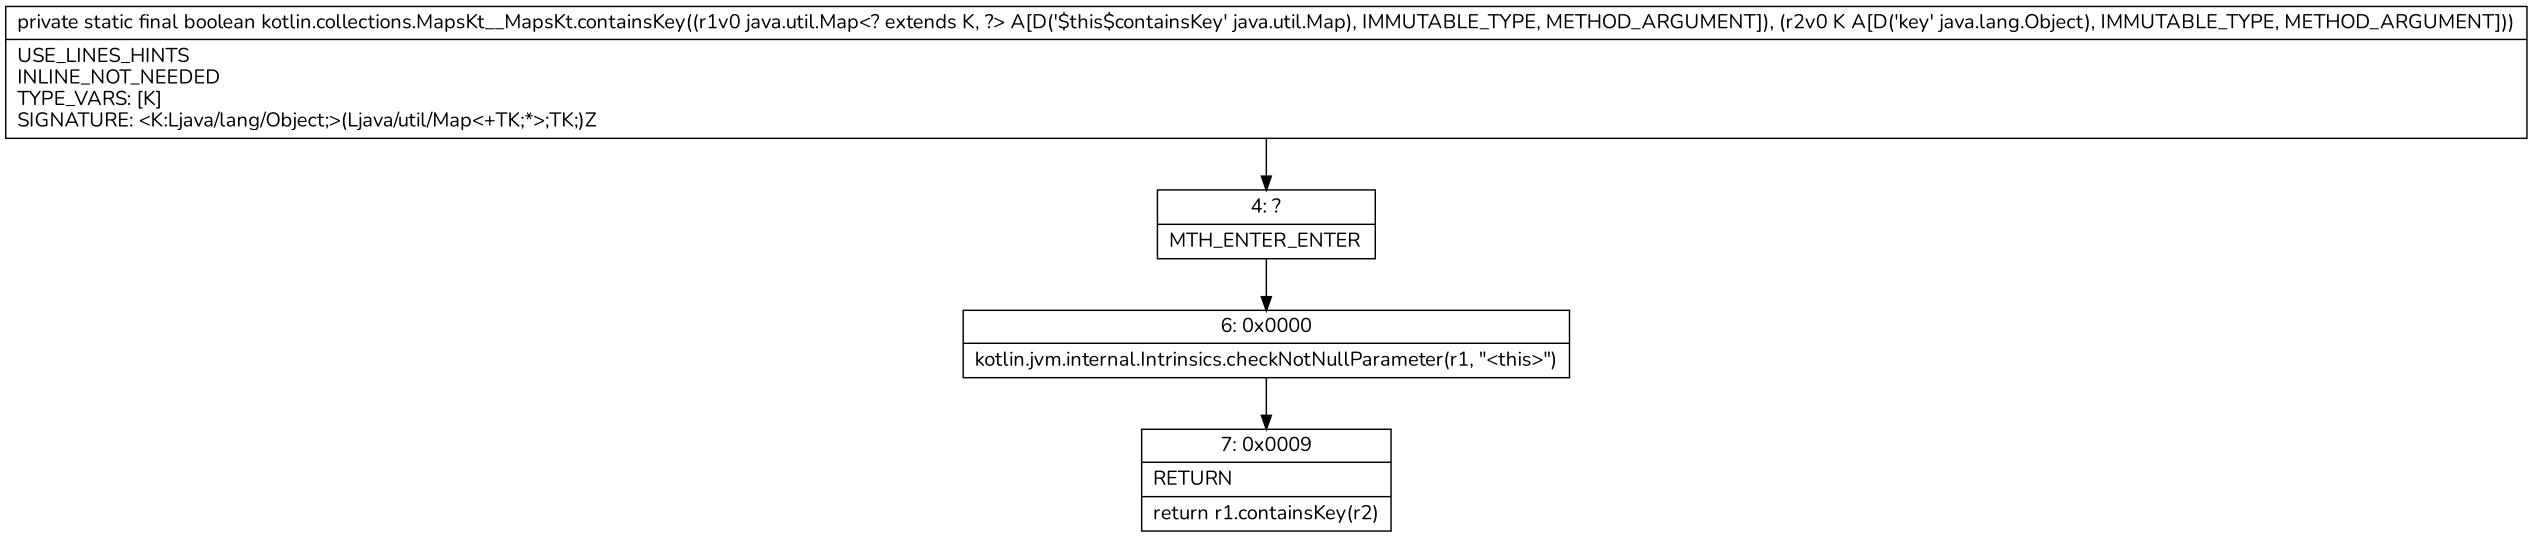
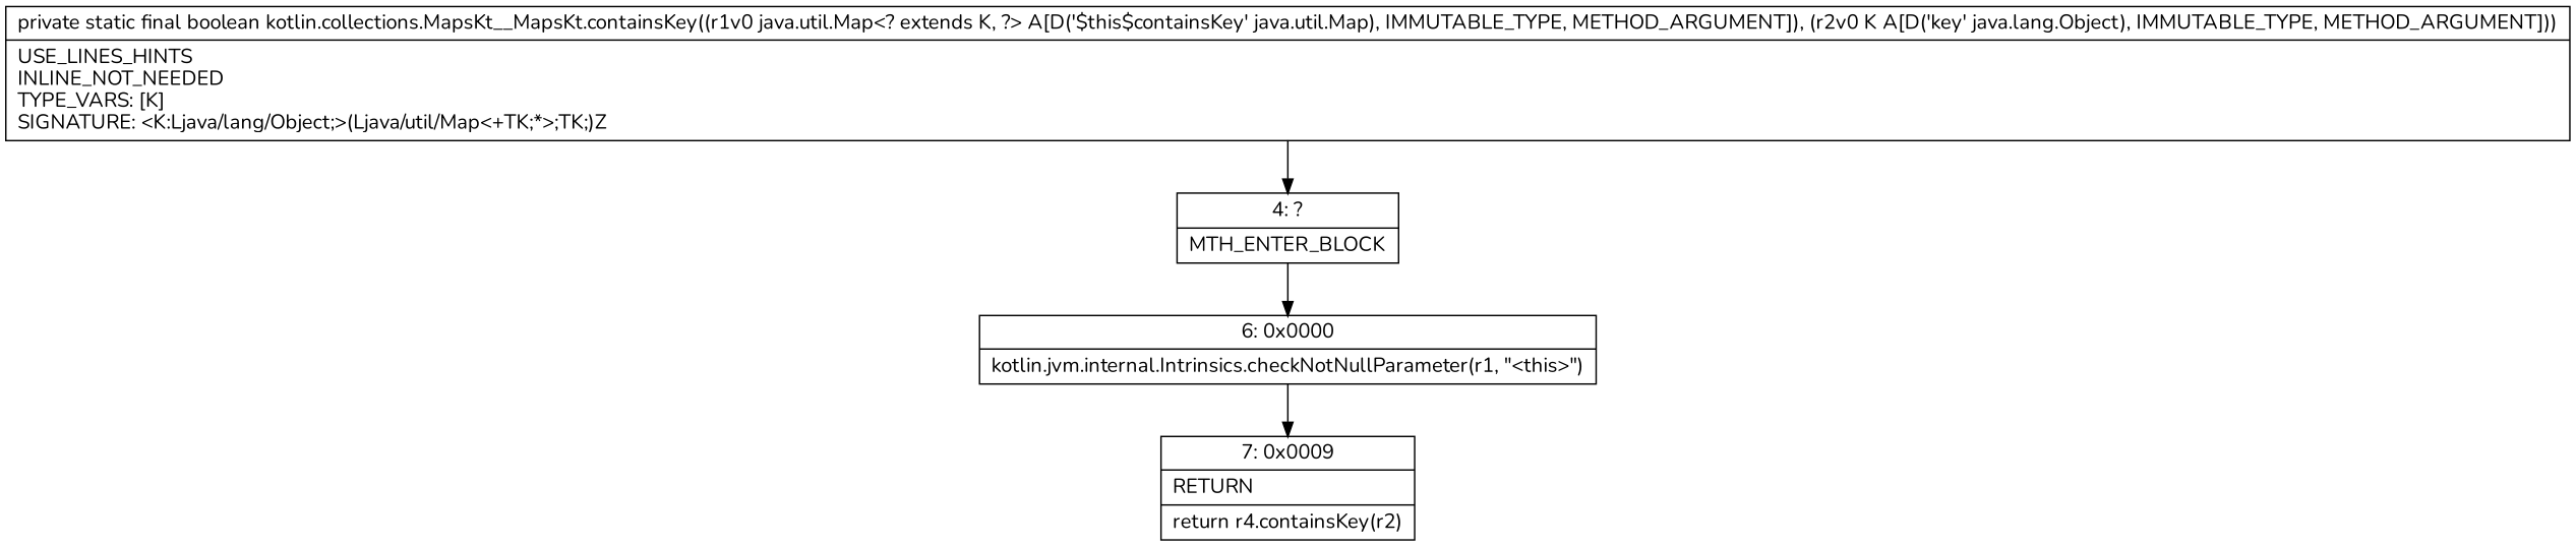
  digraph {
    fontname=Nunito
    node [fontname=Nunito shape=record]
    edge [fontname=Nunito]
-   n1 [label="{4\:\ ?|MTH_ENTER_ENTER\l}"]
+   n1 [label="{4\:\ ?|MTH_ENTER_BLOCK\l}"]
    n2 [label="{6\:\ 0x0000|kotlin.jvm.internal.Intrinsics.checkNotNullParameter(r1, \"\<this\>\")\l}"]
-   n3 [label="{7\:\ 0x0009|RETURN\l|return r1.containsKey(r2)\l}"]
+   n3 [label="{7\:\ 0x0009|RETURN\l|return r4.containsKey(r2)\l}"]
    n4 [label="{private static final boolean kotlin.collections.MapsKt__MapsKt.containsKey((r1v0 java.util.Map\<? extends K, ?\> A[D('$this$containsKey' java.util.Map), IMMUTABLE_TYPE, METHOD_ARGUMENT]), (r2v0 K A[D('key' java.lang.Object), IMMUTABLE_TYPE, METHOD_ARGUMENT]))  | USE_LINES_HINTS\lINLINE_NOT_NEEDED\lTYPE_VARS: [K]\lSIGNATURE: \<K:Ljava\/lang\/Object;\>(Ljava\/util\/Map\<+TK;*\>;TK;)Z\l}"]
    n1 -> n2
    n2 -> n3
    n4 -> n1
  }
